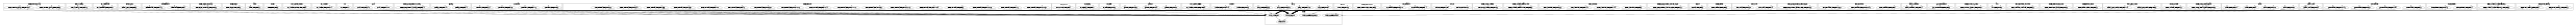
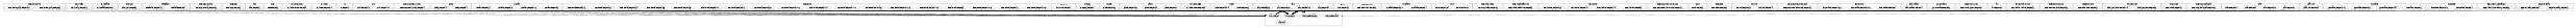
  digraph {
    "POE::Queue::Array::BEGIN@24"
    "POE::Queue::Array::BEGIN@5"
    "Net::SSLeay::BEGIN@16"
    "IO::Seekable::BEGIN@7"
    "File::Spec::BEGIN@3"
    "FileHandle::BEGIN@46"
    "FileHandle::BEGIN@4"
    "POE::Pipe::OneWay::BEGIN@6"
    "POE::Pipe::BEGIN@6"
    "base::BEGIN@3"
    "POE::BEGIN@5"
    "IO::Socket::UNIX::BEGIN@9"
    "IO::Socket::BEGIN@14"
    "IO::BEGIN@7"
    "Cwd::BEGIN@842"
    "Cwd::BEGIN@170"
    "POE::Component::SSLify::BEGIN@9"
    "Config::BEGIN@9"
    "Config::BEGIN@47"
    "constant::BEGIN@54"
    "constant::BEGIN@3"
    "constant::BEGIN@116"
    "constant::BEGIN@28"
    "POE::Kernel::BEGIN@12.32"
    "POE::Kernel::BEGIN@16"
    "POE::Kernel::BEGIN@12.26"
    "POE::Kernel::BEGIN@322"
    "POE::Kernel::BEGIN@3"
    "POE::Kernel::BEGIN@48"
    "POE::Kernel::BEGIN@11.29"
    "POE::Kernel::BEGIN@13.15"
    "POE::Kernel::BEGIN@100"
    "POE::Kernel::BEGIN@357"
    n34 [label="POE::Kernel::POSIX@23"]
    "POE::Kernel::BEGIN@365"
    "POE::Kernel::BEGIN@11.12"
    "POE::Kernel::BEGIN@341"
    "POE::Kernel::BEGIN@88"
+   "POE::Kernel::BEGIN@373"
    "POE::Kernel::BEGIN@12.9"
    "POE::Kernel::BEGIN@12.18"
    "Test::More::BEGIN@4"
    "IO::Pipely::BEGIN@7"
    "IO::File::BEGIN@6"
    "parent::BEGIN@2"
    "parent::BEGIN@25"
    "parent::BEGIN@9"
    "IO::Socket::INET::BEGIN@9"
    "strict::bits"
    "strict::import"
    "strict::CORE:match"
    "strict::unimport"
    "strict::CORE:regcomp"
    "Socket::BEGIN@3"
    "Socket::BEGIN@919"
    "Carp::BEGIN@4"
    "Carp::BEGIN@575"
    "Carp::BEGIN@555"
    "Carp::BEGIN@131"
    "Errno::BEGIN@8"
    "POE::Resources::BEGIN@3"
    "IO::Handle::BEGIN@370"
    "IO::Handle::BEGIN@4"
    "POSIX::BEGIN@204"
    n65 [label="POSIX::POSIX@2"]
    "POE::Loop::Select::BEGIN@6"
    "POE::Wheel::ReadWrite::BEGIN@3"
    "POE::Session::BEGIN@3"
    "POE::Session::BEGIN@40"
    "POE::Session::BEGIN@63"
    "POE::Session::BEGIN@144"
    "POE::Component::Server::TCP::BEGIN@3"
    "Fcntl::BEGIN@3"
    "POE::Filter::BEGIN@3"
    "List::Util::BEGIN@30"
    "List::Util::BEGIN@9"
    "POE::Component::Client::TCP::BEGIN@3"
    "Test::Builder::BEGIN@1667"
    "Test::Builder::BEGIN@2248"
    "Test::Builder::BEGIN@4"
    "Task::Weaken::BEGIN@4"
    "Sys::Hostname::BEGIN@3"
    "POE::Driver::SysRW::BEGIN@7"
    "vars::BEGIN@8"
    "Test::Builder::Module::BEGIN@3"
    "POE::Resource::Clock::BEGIN@8"
    "POE::Filter::Line::BEGIN@3"
    "File::Spec::Unix::BEGIN@3"
    "File::Spec::Unix::BEGIN@179"
    "POE::Wheel::BEGIN@3"
    "POE::Loop::PerlSignals::BEGIN@8"
    "main::BEGIN@2.2"
    "main::BEGIN@9"
    "main::BEGIN@2"
    n95 [label="main::BEGIN@2.4"]
    "Scalar::Util::BEGIN@9"
    "AutoLoader::BEGIN@194"
    "AutoLoader::BEGIN@37"
    "AutoLoader::BEGIN@146"
    "AutoLoader::BEGIN@3"
    "Time::HiRes::BEGIN@43"
    "Time::HiRes::BEGIN@4"
    "POE::Wheel::SocketFactory::BEGIN@3"
    "Exporter::Heavy::BEGIN@3"
    "Exporter::Heavy::BEGIN@4"
    subgraph cluster_1 {
      label="POE::Queue::Array"
      "POE::Queue::Array::BEGIN@24"
      "POE::Queue::Array::BEGIN@5"
    }
    subgraph cluster_2 {
      label="Net::SSLeay"
      "Net::SSLeay::BEGIN@16"
    }
    subgraph cluster_3 {
      label="IO::Seekable"
      "IO::Seekable::BEGIN@7"
    }
    subgraph cluster_4 {
      label="File::Spec"
      "File::Spec::BEGIN@3"
    }
    subgraph cluster_5 {
      label=FileHandle
      "FileHandle::BEGIN@46"
      "FileHandle::BEGIN@4"
    }
    subgraph cluster_6 {
      label="POE::Pipe::OneWay"
      "POE::Pipe::OneWay::BEGIN@6"
    }
    subgraph cluster_7 {
      label="POE::Pipe"
      "POE::Pipe::BEGIN@6"
    }
    subgraph cluster_8 {
      label=base
      "base::BEGIN@3"
    }
    subgraph cluster_9 {
      label=POE
      "POE::BEGIN@5"
    }
    subgraph cluster_10 {
      label="IO::Socket::UNIX"
      "IO::Socket::UNIX::BEGIN@9"
    }
    subgraph cluster_11 {
      label="IO::Socket"
      "IO::Socket::BEGIN@14"
    }
    subgraph cluster_12 {
      label=IO
      "IO::BEGIN@7"
    }
    subgraph cluster_13 {
      label=Cwd
      "Cwd::BEGIN@842"
      "Cwd::BEGIN@170"
    }
    subgraph cluster_14 {
      label="POE::Component::SSLify"
      "POE::Component::SSLify::BEGIN@9"
    }
    subgraph cluster_15 {
      label=Config
      "Config::BEGIN@9"
      "Config::BEGIN@47"
    }
    subgraph cluster_16 {
      label=constant
      "constant::BEGIN@54"
      "constant::BEGIN@3"
      "constant::BEGIN@116"
      "constant::BEGIN@28"
    }
    subgraph cluster_17 {
      label="POE::Kernel"
      "POE::Kernel::BEGIN@12.32"
      "POE::Kernel::BEGIN@16"
      "POE::Kernel::BEGIN@12.26"
      "POE::Kernel::BEGIN@322"
      "POE::Kernel::BEGIN@3"
      "POE::Kernel::BEGIN@48"
      "POE::Kernel::BEGIN@11.29"
      "POE::Kernel::BEGIN@13.15"
      "POE::Kernel::BEGIN@100"
      "POE::Kernel::BEGIN@357"
      n34
      "POE::Kernel::BEGIN@365"
      "POE::Kernel::BEGIN@11.12"
      "POE::Kernel::BEGIN@341"
      "POE::Kernel::BEGIN@88"
+     "POE::Kernel::BEGIN@373"
      "POE::Kernel::BEGIN@12.9"
      "POE::Kernel::BEGIN@12.18"
    }
    subgraph cluster_18 {
      label="Test::More"
      "Test::More::BEGIN@4"
    }
    subgraph cluster_19 {
      label="IO::Pipely"
      "IO::Pipely::BEGIN@7"
    }
    subgraph cluster_20 {
      label="IO::File"
      "IO::File::BEGIN@6"
    }
    subgraph cluster_21 {
      label=parent
      "parent::BEGIN@2"
      "parent::BEGIN@25"
      "parent::BEGIN@9"
    }
    subgraph cluster_22 {
      label="IO::Socket::INET"
      "IO::Socket::INET::BEGIN@9"
    }
    subgraph cluster_23 {
      label="strict"
      "strict::bits"
      "strict::import"
      "strict::CORE:match"
      "strict::unimport"
      "strict::CORE:regcomp"
    }
    subgraph cluster_24 {
      label=Socket
      "Socket::BEGIN@3"
      "Socket::BEGIN@919"
    }
    subgraph cluster_25 {
      label=Carp
      "Carp::BEGIN@4"
      "Carp::BEGIN@575"
      "Carp::BEGIN@555"
      "Carp::BEGIN@131"
    }
    subgraph cluster_26 {
      label=Errno
      "Errno::BEGIN@8"
    }
    subgraph cluster_27 {
      label="POE::Resources"
      "POE::Resources::BEGIN@3"
    }
    subgraph cluster_28 {
      label="IO::Handle"
      "IO::Handle::BEGIN@370"
      "IO::Handle::BEGIN@4"
    }
    subgraph cluster_29 {
      label=POSIX
      "POSIX::BEGIN@204"
      n65
    }
    subgraph cluster_30 {
      label="POE::Loop::Select"
      "POE::Loop::Select::BEGIN@6"
    }
    subgraph cluster_31 {
      label="POE::Wheel::ReadWrite"
      "POE::Wheel::ReadWrite::BEGIN@3"
    }
    subgraph cluster_32 {
      label="POE::Session"
      "POE::Session::BEGIN@3"
      "POE::Session::BEGIN@40"
      "POE::Session::BEGIN@63"
      "POE::Session::BEGIN@144"
    }
    subgraph cluster_33 {
      label="POE::Component::Server::TCP"
      "POE::Component::Server::TCP::BEGIN@3"
    }
    subgraph cluster_34 {
      label=Fcntl
      "Fcntl::BEGIN@3"
    }
    subgraph cluster_35 {
      label="POE::Filter"
      "POE::Filter::BEGIN@3"
    }
    subgraph cluster_36 {
      label="List::Util"
      "List::Util::BEGIN@30"
      "List::Util::BEGIN@9"
    }
    subgraph cluster_37 {
      label="POE::Component::Client::TCP"
      "POE::Component::Client::TCP::BEGIN@3"
    }
    subgraph cluster_38 {
      label="Test::Builder"
      "Test::Builder::BEGIN@1667"
      "Test::Builder::BEGIN@2248"
      "Test::Builder::BEGIN@4"
    }
    subgraph cluster_39 {
      label="Task::Weaken"
      "Task::Weaken::BEGIN@4"
    }
    subgraph cluster_40 {
      label="Sys::Hostname"
      "Sys::Hostname::BEGIN@3"
    }
    subgraph cluster_41 {
      label="POE::Driver::SysRW"
      "POE::Driver::SysRW::BEGIN@7"
    }
    subgraph cluster_42 {
      label=vars
      "vars::BEGIN@8"
    }
    subgraph cluster_43 {
      label="Test::Builder::Module"
      "Test::Builder::Module::BEGIN@3"
    }
    subgraph cluster_44 {
      label="POE::Resource::Clock"
      "POE::Resource::Clock::BEGIN@8"
    }
    subgraph cluster_45 {
      label="POE::Filter::Line"
      "POE::Filter::Line::BEGIN@3"
    }
    subgraph cluster_46 {
      label="File::Spec::Unix"
      "File::Spec::Unix::BEGIN@3"
      "File::Spec::Unix::BEGIN@179"
    }
    subgraph cluster_47 {
      label="UNIX::Wheel"
      "POE::Wheel::BEGIN@3"
    }
    subgraph cluster_48 {
      label="POE::Loop::PerlSignals"
      "POE::Loop::PerlSignals::BEGIN@8"
    }
    subgraph cluster_49 {
      label=main
      "main::BEGIN@2.2"
      "main::BEGIN@9"
      "main::BEGIN@2"
      n95
    }
    subgraph cluster_50 {
      label="Scalar::Util"
      "Scalar::Util::BEGIN@9"
    }
    subgraph cluster_51 {
      label=AutoLoader
      "AutoLoader::BEGIN@194"
      "AutoLoader::BEGIN@37"
      "AutoLoader::BEGIN@146"
      "AutoLoader::BEGIN@3"
    }
    subgraph cluster_52 {
      label="Time::HiRes"
      "Time::HiRes::BEGIN@43"
      "Time::HiRes::BEGIN@4"
    }
    subgraph cluster_53 {
      label="POE::Wheel::SocketFactory"
      "POE::Wheel::SocketFactory::BEGIN@3"
    }
    subgraph cluster_54 {
      label="Exporter::Heavy"
      "Exporter::Heavy::BEGIN@3"
      "Exporter::Heavy::BEGIN@4"
    }
    "POE::Queue::Array::BEGIN@24" -> "strict::unimport"
    "POE::Queue::Array::BEGIN@5" -> "strict::import"
    "Net::SSLeay::BEGIN@16" -> "strict::import"
    "IO::Seekable::BEGIN@7" -> "strict::import"
    "File::Spec::BEGIN@3" -> "strict::import"
    "FileHandle::BEGIN@46" -> "strict::unimport"
    "FileHandle::BEGIN@4" -> "strict::import"
    "POE::Pipe::OneWay::BEGIN@6" -> "strict::import"
    "POE::Pipe::BEGIN@6" -> "strict::import"
    "base::BEGIN@3" -> "strict::import"
    "POE::BEGIN@5" -> "strict::import"
    "IO::Socket::UNIX::BEGIN@9" -> "strict::import"
    "IO::Socket::BEGIN@14" -> "strict::import"
    "IO::BEGIN@7" -> "strict::import"
    "Cwd::BEGIN@842" -> "strict::unimport"
    "Cwd::BEGIN@170" -> "strict::import"
    "POE::Component::SSLify::BEGIN@9" -> "strict::import"
    "Config::BEGIN@9" -> "strict::import"
    "Config::BEGIN@47" -> "strict::unimport"
    "constant::BEGIN@54" -> "strict::unimport"
    "constant::BEGIN@3" -> "strict::import"
    "constant::BEGIN@116" -> "strict::unimport"
    "constant::BEGIN@28" -> "strict::unimport"
    "POE::Kernel::BEGIN@12.32" -> "strict::import"
    "POE::Kernel::BEGIN@16" -> "strict::import"
    "POE::Kernel::BEGIN@12.26" -> "strict::import"
    "POE::Kernel::BEGIN@322" -> "strict::unimport"
    "POE::Kernel::BEGIN@3" -> "strict::import"
    "POE::Kernel::BEGIN@48" -> "strict::unimport"
    "POE::Kernel::BEGIN@11.29" -> "strict::import"
    "POE::Kernel::BEGIN@13.15" -> "strict::import"
    "POE::Kernel::BEGIN@100" -> "strict::unimport"
    "POE::Kernel::BEGIN@357" -> "strict::unimport"
    n34 -> "strict::import"
    "POE::Kernel::BEGIN@365" -> "strict::unimport"
    "POE::Kernel::BEGIN@11.12" -> "strict::import"
    "POE::Kernel::BEGIN@341" -> "strict::unimport"
    "POE::Kernel::BEGIN@88" -> "strict::unimport"
+   "POE::Kernel::BEGIN@373" -> "strict::unimport"
    "POE::Kernel::BEGIN@12.9" -> "strict::import"
    "POE::Kernel::BEGIN@12.18" -> "strict::import"
    "Test::More::BEGIN@4" -> "strict::import"
    "IO::Pipely::BEGIN@7" -> "strict::import"
    "IO::File::BEGIN@6" -> "strict::import"
    "parent::BEGIN@2" -> "strict::import"
    "parent::BEGIN@25" -> "strict::unimport"
    "parent::BEGIN@9" -> "strict::import"
    "IO::Socket::INET::BEGIN@9" -> "strict::import"
    "strict::import" -> "strict::bits"
    "strict::unimport" -> "strict::bits"
    "Socket::BEGIN@3" -> "strict::import"
    "Socket::BEGIN@919" -> "strict::unimport"
    "Carp::BEGIN@4" -> "strict::import"
    "Carp::BEGIN@575" -> "strict::unimport"
    "Carp::BEGIN@555" -> "strict::unimport"
    "Carp::BEGIN@131" -> "strict::unimport"
    "Errno::BEGIN@8" -> "strict::import"
    "POE::Resources::BEGIN@3" -> "strict::import"
    "IO::Handle::BEGIN@370" -> "strict::unimport"
    "IO::Handle::BEGIN@4" -> "strict::import"
    "POSIX::BEGIN@204" -> "strict::unimport"
    n65 -> "strict::import"
    "POE::Loop::Select::BEGIN@6" -> "strict::import"
    "POE::Wheel::ReadWrite::BEGIN@3" -> "strict::import"
    "POE::Session::BEGIN@3" -> "strict::import"
    "POE::Session::BEGIN@40" -> "strict::unimport"
    "POE::Session::BEGIN@63" -> "strict::unimport"
    "POE::Session::BEGIN@144" -> "strict::unimport"
    "POE::Component::Server::TCP::BEGIN@3" -> "strict::import"
    "Fcntl::BEGIN@3" -> "strict::import"
    "POE::Filter::BEGIN@3" -> "strict::import"
    "List::Util::BEGIN@30" -> "strict::unimport"
    "List::Util::BEGIN@9" -> "strict::import"
    "POE::Component::Client::TCP::BEGIN@3" -> "strict::import"
    "Test::Builder::BEGIN@1667" -> "strict::unimport"
    "Test::Builder::BEGIN@2248" -> "strict::unimport"
    "Test::Builder::BEGIN@4" -> "strict::import"
    "Task::Weaken::BEGIN@4" -> "strict::import"
    "Sys::Hostname::BEGIN@3" -> "strict::import"
    "POE::Driver::SysRW::BEGIN@7" -> "strict::import"
    "vars::BEGIN@8" -> "strict::import"
    "Test::Builder::Module::BEGIN@3" -> "strict::import"
    "POE::Resource::Clock::BEGIN@8" -> "strict::import"
    "POE::Filter::Line::BEGIN@3" -> "strict::import"
    "File::Spec::Unix::BEGIN@3" -> "strict::import"
    "File::Spec::Unix::BEGIN@179" -> "strict::unimport"
    "POE::Wheel::BEGIN@3" -> "strict::import"
    "POE::Loop::PerlSignals::BEGIN@8" -> "strict::import"
    "main::BEGIN@2.2" -> "strict::import"
    "main::BEGIN@9" -> "strict::import"
    "main::BEGIN@2" -> "strict::import"
    "main::BEGIN@2" -> "strict::CORE:match"
    "main::BEGIN@2" -> "strict::CORE:regcomp"
    n95 -> "strict::import"
    "Scalar::Util::BEGIN@9" -> "strict::import"
    "AutoLoader::BEGIN@194" -> "strict::unimport"
    "AutoLoader::BEGIN@37" -> "strict::unimport"
    "AutoLoader::BEGIN@146" -> "strict::unimport"
    "AutoLoader::BEGIN@3" -> "strict::import"
    "Time::HiRes::BEGIN@43" -> "strict::unimport"
    "Time::HiRes::BEGIN@4" -> "strict::import"
    "POE::Wheel::SocketFactory::BEGIN@3" -> "strict::import"
    "Exporter::Heavy::BEGIN@3" -> "strict::import"
    "Exporter::Heavy::BEGIN@4" -> "strict::unimport"
  }
